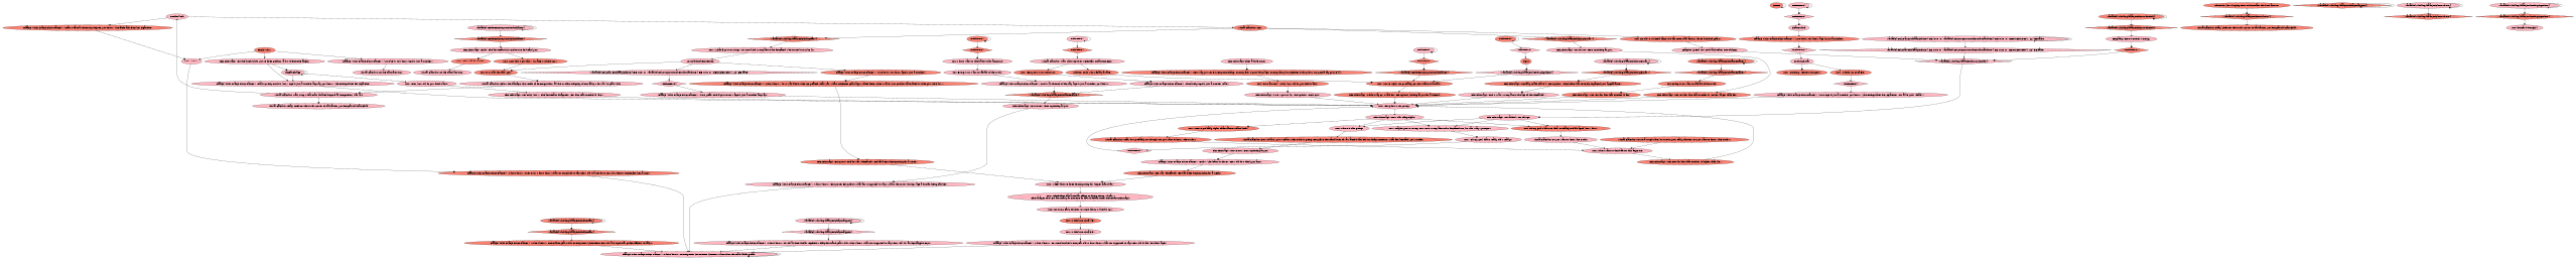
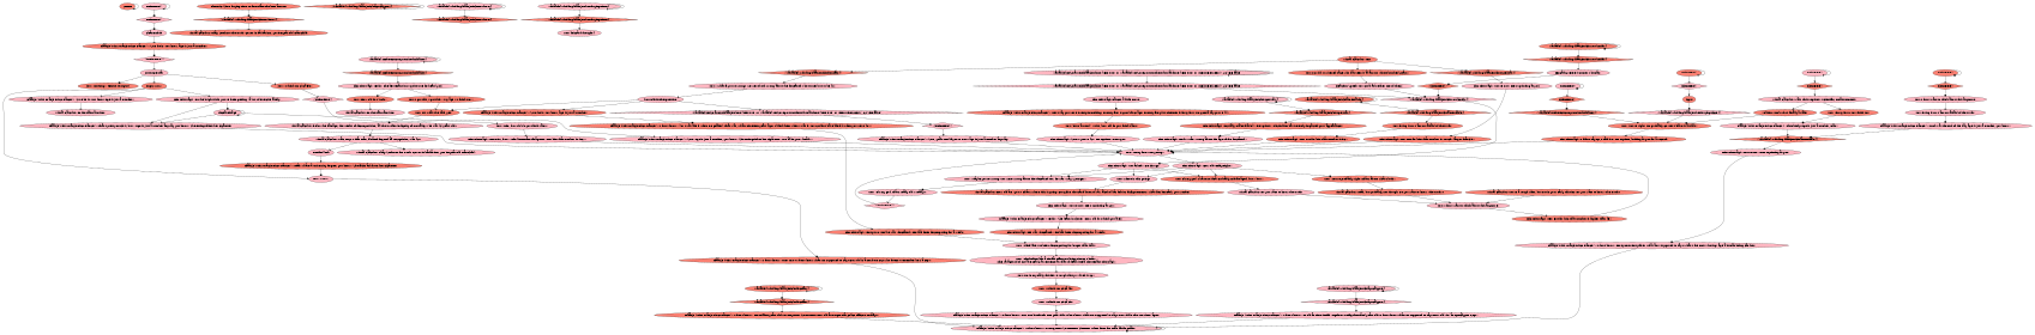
  digraph {
    node [fillcolor=lightpink style=filled]
    edge [arrowhead=tee]
    n1 [fillcolor=salmon label=START]
    n2 [fillcolor=salmon label=input]
    n3 [label="!(Variable[\"whirling.klaasje_rhet_buying_time\"])" shape=diamond]
    n4 [fillcolor=salmon label="You: \"You're right. I'm probably 62. Let's leave it at that.\""]
    n5 [label="Kim Kitsuragi: \"Yes miss, but...\" The lieutenant disagrees. \"For him that number is *56*.\""]
    n6 [label="You: \"Forty four? I'm young!\""]
    n7 [label="Kim Kitsuragi: \"How old? Fifty-eight.\""]
    n8 [label="Kim Kitsuragi: \"Huh?\" The lieutenant isn't quite sure he heard you."]
    n9 [fillcolor=salmon label="You: I got this, I got this... My age -- I think I'm..."]
    n10 [fillcolor=salmon label="You: \"How old do I look?\""]
    n11 [fillcolor=salmon label="You: It's what she said, yes."]
    n12 [label="Visual Calculus: To the Laboratorium!"]
    n13 [fillcolor=salmon label="Volition: Look who's finally awake!"]
    n14 [fillcolor=salmon label="Kim Kitsuragi: \"I didn't say 62, I said 58.\" He squints, looking at you for a second."]
    n15 [label="You: I don't want to think about this anymore."]
    n16 [label="You: Bring it on. I am not afraid of the truth."]
    n17 [label="Klaasje (Miss Oranje Disco Dancer): \"Look -- at the end of the day, age is just a number, you know.\""]
    n18 [label="Kim Kitsuragi: \"You're not.\" He's squinting at you."]
    n19 [fillcolor=salmon label="Kim Kitsuragi: \"Yes. But for him that number is *much* larger than 35.\""]
    n20 [fillcolor=salmon label="Variable[\"whirling.klaasjenick_wordsmith\"]"]
    n21 [fillcolor=salmon label="Variable[\"whirling.klaasjenick_wordsmith\"]" shape=diamond]
-   n22 [label="Empathy: Here it comes -- mercy."]
+   n22 [label="Empathy: Here it comes -- human."]
    n23 [fillcolor=salmon label="!(IsKimHere())" shape=diamond]
    n24 [label="!(Variable[\"whirling.klaasjenick_wordsmith\"])" shape=diamond]
    n25 [label="Kim Kitsuragi: \"You asked.\" He shrugs."]
    n26 [fillcolor=salmon label="You: Oh my god. I have no idea. Probably middle aged, but... but..."]
    n27 [label="You: \"Maybe you're wrong. You were wrong about the deceased too, he was *way* younger.\""]
    n28 [label="You: Where is this going?"]
    n29 [label=how_old_is_the_question]
    n30 [label="!(Variable[\"TASK.arrest_klaasje_done\"] == true  or  Variable[\"TASK.report_to_the_tribunal_done\"] == true  or  IsHourBetween(7, 22) == false)" shape=diamond]
    n31 [fillcolor=salmon label="Klaasje (Miss Oranje Disco Dancer): \"Sure he is. You know, age is just a number.\""]
    n32 [label="Visual Calculus: Below the damage, the weeks of decomposition, all the swollen indignity of mortality -- he was 42 years old?"]
    n33 [label="!(IsKimHere())" shape=diamond]
    n34 [fillcolor=salmon label="Klaasje (Miss Oranje Disco Dancer): \"I don't know... 40? I was like 9 when OO peaked. That was, what? Nineteen years ago? I liked them when I was 9. You couldn't have liked it when you were 40...\""]
    n35 [fillcolor=salmon label="Kim Kitsuragi: \"Forty-two. And he was *deceased*. He had been decomposing for a week.\""]
    n36 [label="You: \"I feel like I've been decomposing for longer than that.\""]
    n37 [label="You: \"Alcoholism has a similar effect on living tissue, I hear.\"\n\"The ravages of Al Gul are nearly as extreme as that of death itself, Lieutenant Kitsuragi.\""]
    n38 [fillcolor=salmon label="Klaasje (Miss Oranje Disco Dancer): \"Let's say you were twenty-something. Twenty five. A good disco age. Twenty five plus nineteen is forty four. I'm gonna say you're 44.\""]
    n39 [fillcolor=salmon label="You: (Turn around.) \"Miss, how old do you think I am?\""]
    n40 [label="Kim Kitsuragi: \"Sure -- you're 42.\" He squints. \"Let's go?\""]
    n41 [label="Klaasje (Miss Oranje Disco Dancer): \"I don't know... Twenty-one? Seventeen? Sixteen? When does the male libido peak?\""]
    n42 [label=not_superstar]
    n43 [fillcolor=salmon label="Logic: Wow!"]
    n44 [fillcolor=salmon label="You: \"I think I'm circa 55.\""]
    n45 [fillcolor=salmon label="You: \"Nothing.\" [Finish thought.]"]
    n46 [label="You: \"Wow.\""]
    n47 [label="Kim Kitsuragi: \"On the bright side, you've been getting *a lot* of exercise lately.\""]
    n48 [label="Klaasje (Miss Oranje Disco Dancer): \"Sure he is. You know. Age is just a number.\""]
    n49 [label="!(IsKimHere())" shape=diamond]
    n50 [label="Klaasje (Miss Oranje Disco Dancer): \"Sure. Age is just a number, you know.\" She extinguishes her cigarette. \"It's all in your *head*.\""]
    n51 [label="Klaasje (Miss Oranje Disco Dancer): \"Sure, yeah. And if you're not -- age is just a number anyway.\""]
    n52 [label="Klaasje (Miss Oranje Disco Dancer): \"That's pretty much it, but... Age is just a number anyway, you know.\" She extinguishes her cigarette."]
    n53 [label=cleaner_hub]
    n54 [fillcolor=salmon label="Klaasje (Miss Oranje Disco Dancer): \"Sure he is. You know, age is just a number.\""]
    n55 [label="!(IsKimHere())" shape=diamond]
    n56 [label="Kim Kitsuragi: \"You're not.\" He's squinting at you."]
    n57 [label="Klaasje (Miss Oranje Disco Dancer): \"Huh?\" She leans in closer. \"How old do I think you are?\""]
    n58 [fillcolor=salmon label="Kim Kitsuragi: \"He was *deceased*. He had been decomposing for a week.\""]
    n59 [label="IsKimHere()"]
    n60 [fillcolor=salmon label="IsKimHere()" shape=diamond]
    n61 [fillcolor=salmon label="!(Variable[\"XP.detect_compromized_skillset\"])" shape=diamond]
    n62 [fillcolor=salmon label="Variable[\"whirling.klaasjenick_discofan\"]"]
    n63 [fillcolor=salmon label="Variable[\"whirling.klaasjenick_discofan\"]" shape=diamond]
    n64 [fillcolor=salmon label="Klaasje (Miss Oranje Disco Dancer): \"I don't know... one million years old? Twenty-one? Seventeen? How old are superstar police officers usually?\""]
    n65 [fillcolor=salmon label="!(Variable[\"whirling.klaasjenick_discofan\"])" shape=diamond]
    n66 [label="You: \"What if you're wrong? We were both wrong about the deceased -- he turned out to be 40!\""]
    n67 [fillcolor=salmon label="You: I'm old. A wizened sage who has seen it all across *three hundred years*."]
    n68 [label="Reaction Speed: You could ask either one of them."]
    n69 [label="You: I'm in my early thirties. A rough thirty. I *lived it up*."]
    n70 [fillcolor=salmon label="You: \"I think I'm circa 45.\""]
    n71 [label="You: \"I think I'm circa 35.\""]
-   n72 [label="Kim Kitsuragi: Then a little more."]
+   n72 [label="Kim Kitsuragi: Dancer a little more."]
    n73 [fillcolor=salmon label="Klaasje (Miss Oranje Disco Dancer): \"I don't know... one? Two? I don't know what I'm supposed to say? How old is a newborn cop who doesn't remember he's a cop?\""]
    n74 [fillcolor=salmon label="Klaasje (Miss Oranje Disco Dancer): \"Yeah. I have a university degree, you know.\" She flicks ash from her cigarette."]
    n75 [label="You: I don't want to think about this anymore."]
    n76 [fillcolor=salmon label="Kim Kitsuragi: \"Yes. But for him that number is higher than 45.\""]
    n77 [label="Untitled hub"]
    n78 [fillcolor=salmon label="Visual Calculus: Yes?"]
    n79 [fillcolor=salmon label="!(Variable[\"whirling.klaasjenick_superstar\"])" shape=diamond]
    n80 [label="Visual Calculus: Wait, stop -- that man, bloated beyond all recognition, was 42?"]
    n81 [label="You: \"Kim, how old do you think I am?\""]
    n82 [label=deceased_age]
    n83 [fillcolor=salmon label="You: \"Forty four? You think so?\""]
    n84 [label="Klaasje (Miss Oranje Disco Dancer): \"Absolutely. Age is just a number, man.\""]
    n85 [fillcolor=salmon label="!(Variable[\"whirling.klaasjenick_lamentable\"])" shape=diamond]
    n86 [fillcolor=salmon label="Visual Calculus: Okay. Seek not the truth. Cower in barbarism, you 58-year-old man-child."]
    n87 [label="Variable[\"whirling.klaasjenick_superstar\"]"]
    n88 [fillcolor=salmon label="Variable[\"whirling.klaasjenick_superstar\"]" shape=diamond]
    n89 [fillcolor=salmon label="Kim Kitsuragi: \"Actually, make that 54.\" He squints. \"Alcoholism has severely impacted your appearance.\""]
    n90 [label="Kim Kitsuragi: \"And I *was* wrong about the age of the deceased. \""]
    n91 [label="Visual Calculus: Do you want to know the truth?"]
    n92 [label="You: \"Oh my god, that's really old -- really?\""]
    n93 [label="!(IsKimHere())" shape=diamond]
    n94 [label="Variable[\"whirling.klaasjenick_apocalypse\"]"]
    n95 [label="Variable[\"whirling.klaasjenick_apocalypse\"]" shape=diamond]
    n96 [label="Klaasje (Miss Oranje Disco Dancer): \"I don't know... As old as time itself? *Ageless*? Fifty-thousand years old? I don't know what I'm supposed to say? How old *is* an Apocalypse Cop?\""]
    n97 [fillcolor=salmon label="!(Variable[\"whirling.klaasjenick_apocalypse\"])" shape=diamond]
    n98 [fillcolor=salmon label="Variable[\"whirling.klaasjenick_lamentable\"]"]
    n99 [fillcolor=salmon label="Variable[\"whirling.klaasjenick_lamentable\"]" shape=diamond]
    n100 [fillcolor=salmon label="You: Bring it on. I am not afraid of the truth."]
    n101 [fillcolor=salmon label="Kim Kitsuragi: \"Yes. But for him that number is 56.\""]
    n102 [label="Kim Kitsuragi: \"You're not.\" He's squinting at you."]
    n103 [label="Klaasje (Miss Oranje Disco Dancer): \"I don't know... Forty-one? Forty-five? What am I supposed to say? What's the most *boring* age a human being can be?\""]
    n104 [fillcolor=salmon label="IsKimHere()"]
    n105 [label="IsKimHere()" shape=diamond]
    n106 [fillcolor=salmon label="Visual Calculus: How old are *you*? That's where this is going. Forty-five thousand litres of raw alcohol has left its disfigurements. What lies beneath, you wonder."]
    n107 [label="Visual Calculus: To the Laboratorium!"]
    n108 [fillcolor=salmon label="You: \"You're probably right. That's about what I look.\""]
    n109 [label="Visual Calculus: Wait! This requires *scientific* measurements."]
    n110 [label="Variable[\"whirling.klaasjenick_newborn\"]"]
    n111 [fillcolor=salmon label="Variable[\"whirling.klaasjenick_newborn\"]" shape=diamond]
    n112 [fillcolor=salmon label="!(Variable[\"whirling.klaasjenick_newborn\"])" shape=diamond]
    n113 [label="Variable[\"whirling.klaasje_rhet_buying_time\"]"]
    n114 [fillcolor=salmon label="Variable[\"whirling.klaasje_rhet_buying_time\"]" shape=diamond]
    n115 [label="You: [Discard thought.]"]
    n116 [label="Visual Calculus: Okay. Seek not the truth. Cower in barbarism, you 58-year-old man-child."]
    n117 [fillcolor=salmon label="Visual Calculus: Yeah, but probably not though. Do you want to know *the truth*?"]
    n118 [fillcolor=salmon label="Rhetoric: She's buying time to formulate the best answer."]
    n119 [label="Klaasje (Miss Oranje Disco Dancer): \"I don't know... 80? One hundred? One year old? I don't know what I'm supposed to say? How old is the *sorriest* age?\""]
    n120 [label="IsKimHere()"]
    n121 [fillcolor=salmon label="IsKimHere()" shape=diamond]
    n122 [label="Variable[\"XP.detect_compromized_skillset\"]"]
    n123 [fillcolor=salmon label="Variable[\"XP.detect_compromized_skillset\"]" shape=diamond]
    n124 [label="Variable[\"TASK.arrest_klaasje_done\"] == true  or  Variable[\"TASK.report_to_the_tribunal_done\"] == true  or  IsHourBetween(7, 22) == false"]
    n125 [label="Variable[\"TASK.arrest_klaasje_done\"] == true  or  Variable[\"TASK.report_to_the_tribunal_done\"] == true  or  IsHourBetween(7, 22) == false" shape=diamond]
    n126 [label="IsKimHere()"]
    n127 [label="IsKimHere()" shape=diamond]
    n128 [fillcolor=salmon label="IsKimHere()"]
    n129 [fillcolor=salmon label="IsKimHere()" shape=diamond]
    n130 [fillcolor=salmon label="Visual Calculus: You're a rough rider, but not in your early thirties. Do you want to know *the truth*?"]
    n1 -> n1 [arrowhead=normal]
    n2 -> n3 [arrowhead=box]
    n3 -> n4 [arrowhead=normal]
    n4 -> n14 [arrowhead=normal]
    n5 -> n6 [arrowhead=normal]
    n6 -> n7
    n7 -> n26 [arrowhead=normal]
    n7 -> n27 [arrowhead=box]
    n7 -> n28
    n7 -> n108 [arrowhead=box]
    n8 -> n9 [arrowhead=normal]
    n8 -> n10 [arrowhead=box]
    n9 -> n11
    n10 -> n12
    n11 -> n32 [arrowhead=box]
    n13 -> n4 [arrowhead=box]
    n14 -> n6 [arrowhead=box]
    n15 -> n16
    n16 -> n17 [arrowhead=box]
    n17 -> n85 [arrowhead=box]
    n18 -> n19 [arrowhead=normal]
    n19 -> n6 [arrowhead=box]
    n20 -> n20 [arrowhead=box]
    n20 -> n21
    n21 -> n22
    n22 -> n23 [arrowhead=box]
    n23 -> n24 [arrowhead=box]
    n24 -> n25 [arrowhead=box]
    n25 -> n26 [arrowhead=normal]
    n25 -> n27
    n25 -> n28 [arrowhead=normal]
    n26 -> n91 [arrowhead=normal]
    n27 -> n92 [arrowhead=box]
    n28 -> n106
    n29 -> n11 [arrowhead=box]
    n29 -> n30
    n29 -> n31 [arrowhead=normal]
    n30 -> n33 [arrowhead=normal]
    n31 -> n34 [arrowhead=box]
    n32 -> n80 [arrowhead=box]
    n33 -> n51 [arrowhead=normal]
    n34 -> n35 [arrowhead=normal]
    n35 -> n36 [arrowhead=normal]
    n36 -> n37
    n37 -> n69
    n38 -> n39
    n39 -> n40 [arrowhead=box]
    n40 -> n6
    n41 -> n41 [arrowhead=box]
+   n42 -> n43
    n42 -> n44
    n42 -> n45 [arrowhead=box]
    n43 -> n46 [arrowhead=normal]
    n43 -> n47 [arrowhead=normal]
    n43 -> n48
    n44 -> n49
    n46 -> n73 [arrowhead=box]
    n47 -> n52 [arrowhead=normal]
    n47 -> n82 [arrowhead=box]
    n48 -> n107
    n49 -> n50
    n50 -> n6
    n51 -> n6 [arrowhead=normal]
    n52 -> n6 [arrowhead=box]
    n53 -> n54
    n54 -> n55 [arrowhead=box]
    n55 -> n42
    n56 -> n57 [arrowhead=box]
    n57 -> n58 [arrowhead=normal]
    n58 -> n36 [arrowhead=box]
    n59 -> n59 [arrowhead=box]
    n59 -> n60
    n60 -> n61 [arrowhead=box]
    n61 -> n4 [arrowhead=normal]
    n62 -> n62
    n62 -> n63 [arrowhead=box]
    n63 -> n64
    n64 -> n41
    n65 -> n66 [arrowhead=normal]
    n66 -> n29
    n67 -> n68
    n68 -> n24 [arrowhead=box]
    n69 -> n70 [arrowhead=normal]
    n70 -> n71 [arrowhead=normal]
    n71 -> n119 [arrowhead=normal]
    n72 -> n38 [arrowhead=box]
    n73 -> n41
    n74 -> n46 [arrowhead=box]
    n75 -> n76
    n76 -> n6 [arrowhead=box]
    n77 -> n74 [arrowhead=normal]
-   n77 -> n78 [arrowhead=normal]
    n78 -> n65 [arrowhead=normal]
    n78 -> n67
    n78 -> n79
    n79 -> n18
    n80 -> n77
    n80 -> n116 [arrowhead=box]
    n81 -> n5
    n82 -> n52
    n82 -> n81
    n82 -> n82 [arrowhead=normal]
    n83 -> n84 [arrowhead=box]
    n84 -> n85 [arrowhead=normal]
    n85 -> n102 [arrowhead=normal]
    n87 -> n87 [arrowhead=box]
    n87 -> n88 [arrowhead=box]
    n88 -> n89 [arrowhead=box]
    n89 -> n90 [arrowhead=box]
    n90 -> n6
    n91 -> n75
    n92 -> n93
    n93 -> n6
    n94 -> n94 [arrowhead=box]
    n94 -> n95
    n95 -> n96 [arrowhead=normal]
    n96 -> n41
    n97 -> n97
    n98 -> n98 [arrowhead=box]
    n98 -> n99 [arrowhead=normal]
    n99 -> n100 [arrowhead=normal]
    n100 -> n101 [arrowhead=box]
    n101 -> n6 [arrowhead=box]
    n102 -> n103 [arrowhead=box]
    n103 -> n41
    n104 -> n104
    n104 -> n105
    n105 -> n2 [arrowhead=normal]
    n106 -> n56
    n108 -> n117
    n109 -> n13 [arrowhead=normal]
    n109 -> n83 [arrowhead=normal]
    n110 -> n110 [arrowhead=box]
    n110 -> n111
    n112 -> n86
    n113 -> n113
    n113 -> n114 [arrowhead=normal]
    n114 -> n115 [arrowhead=normal]
    n117 -> n75 [arrowhead=normal]
    n118 -> n112 [arrowhead=box]
    n119 -> n41
    n120 -> n120
    n120 -> n121 [arrowhead=normal]
    n121 -> n109 [arrowhead=normal]
    n122 -> n122
    n122 -> n123
    n123 -> n8
    n124 -> n124
    n124 -> n125
    n125 -> n24 [arrowhead=normal]
    n126 -> n126 [arrowhead=normal]
    n126 -> n127 [arrowhead=box]
    n127 -> n53 [arrowhead=box]
    n128 -> n128 [arrowhead=box]
    n128 -> n129
    n129 -> n15 [arrowhead=box]
    n130 -> n75 [arrowhead=normal]
  }
